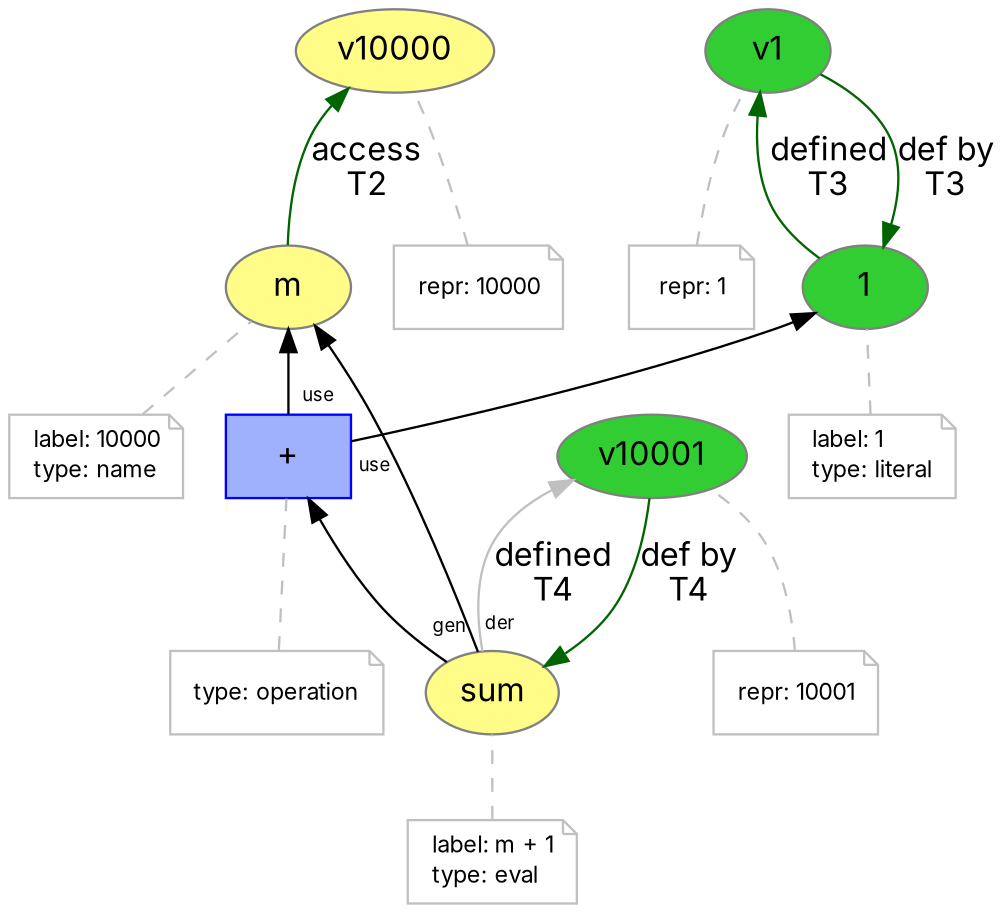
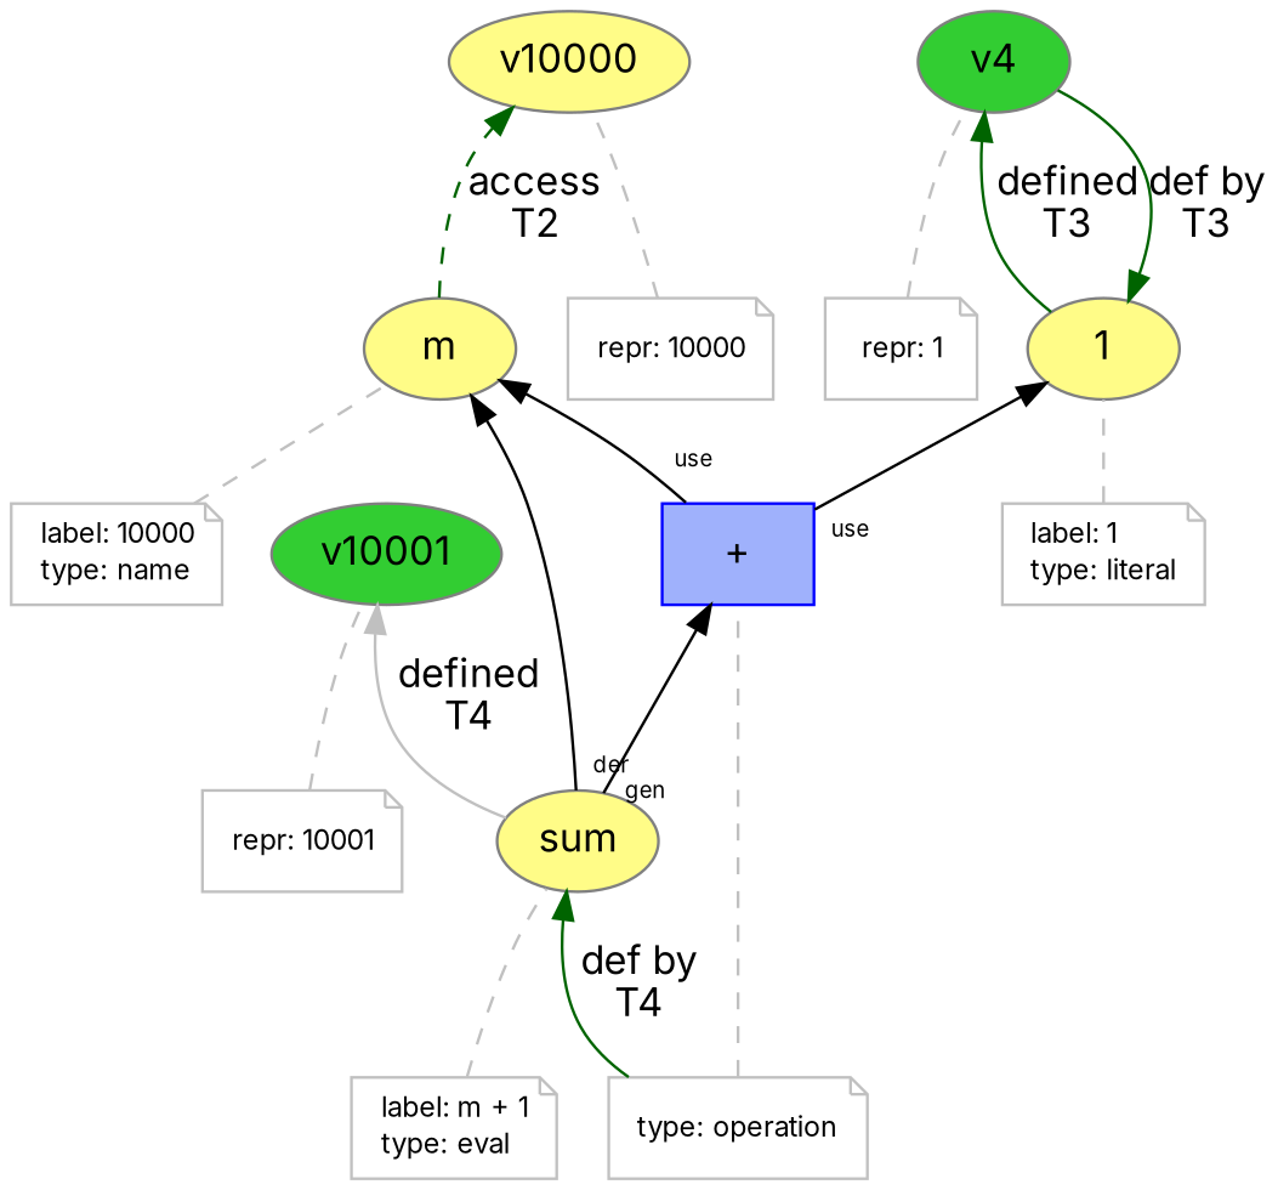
  digraph {
    fontname=Inter
    rankdir=BT
    node [color=gray fontname=Inter shape=note]
    edge [color=gray fontname=Inter labelangle=60.0 labeldistance=1.5 rotation=20]
    n1 [color="#808080" fillcolor="#FFFC87" label=m style=filled shape=""]
    n2 [color="#808080" fillcolor="#FFFC87" label=v10000 style=filled shape=""]
    n3 [fontcolor=black fontsize=10 label=<<TABLE cellpadding="0" border="0"> 	<TR> 	    <TD align="left">label:</TD> 	    <TD align="left">10000</TD> 	</TR> 	<TR> 	    <TD align="left">type:</TD> 	    <TD align="left">name</TD> 	</TR> </TABLE>>]
    n4 [fontcolor=black fontsize=10 label=<<TABLE cellpadding="0" border="0"> 	<TR> 	    <TD align="left">repr:</TD> 	    <TD align="left">10000</TD> 	</TR> </TABLE>>]
-   n5 [color="#808080" fillcolor="#32CD32" label=1 style=filled shape=""]
-   n6 [color="#808080" fillcolor="#32CD32" label=v1 style=filled shape=""]
+   n5 [color="#808080" fillcolor="#FFFC87" label=1 style=filled shape=""]
+   n6 [color="#808080" fillcolor="#32CD32" label=v4 style=filled shape=""]
    n7 [fontcolor=black fontsize=10 label=<<TABLE cellpadding="0" border="0"> 	<TR> 	    <TD align="left">label:</TD> 	    <TD align="left">1</TD> 	</TR> 	<TR> 	    <TD align="left">type:</TD> 	    <TD align="left">literal</TD> 	</TR> </TABLE>>]
    n8 [fontcolor=black fontsize=10 label=<<TABLE cellpadding="0" border="0"> 	<TR> 	    <TD align="left">repr:</TD> 	    <TD align="left">1</TD> 	</TR> </TABLE>>]
    n9 [color="#808080" fillcolor="#FFFC87" label=sum style=filled shape=""]
    n10 [color="#808080" fillcolor="#32CD32" label=v10001 style=filled shape=""]
    n11 [color="#0000FF" fillcolor="#9FB1FC" label="+" shape=polygon sides=4 style=filled]
    n12 [fontcolor=black fontsize=10 label=<<TABLE cellpadding="0" border="0"> 	<TR> 	    <TD align="left">label:</TD> 	    <TD align="left">m + 1</TD> 	</TR> 	<TR> 	    <TD align="left">type:</TD> 	    <TD align="left">eval</TD> 	</TR> </TABLE>>]
    n13 [fontcolor=black fontsize=10 label=<<TABLE cellpadding="0" border="0"> 	<TR> 	    <TD align="left">repr:</TD> 	    <TD align="left">10001</TD> 	</TR> </TABLE>>]
    n14 [fontcolor=black fontsize=10 label=<<TABLE cellpadding="0" border="0"> 	<TR> 	    <TD align="left">type:</TD> 	    <TD align="left">operation</TD> 	</TR> </TABLE>>]
-   n1 -> n2 [color=darkgreen fontsize=14 label="access\nT2"]
+   n1 -> n2 [color=darkgreen fontsize=14 label="access\nT2" style=dashed]
    n3 -> n1 [arrowhead=none style=dashed labelangle="" labeldistance="" rotation=""]
    n4 -> n2 [arrowhead=none style=dashed labelangle="" labeldistance="" rotation=""]
    n5 -> n6 [color=darkgreen fontsize=14 label="defined\nT3"]
    n6 -> n5 [color=darkgreen fontsize=14 label="def by\nT3"]
    n7 -> n5 [arrowhead=none style=dashed labelangle="" labeldistance="" rotation=""]
    n8 -> n6 [arrowhead=none style=dashed labelangle="" labeldistance="" rotation=""]
    n9 -> n1 [labelfontsize=8 taillabel=der color=""]
    n9 -> n10 [fontsize=14 label="defined\nT4"]
    n9 -> n11 [labelfontsize=8 taillabel=gen color=""]
-   n10 -> n9 [color=darkgreen fontsize=14 label="def by\nT4"]
+   n14 -> n9 [color=darkgreen fontsize=14 label="def by\nT4"]
    n11 -> n1 [labelfontsize=8 taillabel=use color=""]
    n11 -> n5 [labelfontsize=8 taillabel=use color=""]
    n12 -> n9 [arrowhead=none style=dashed labelangle="" labeldistance="" rotation=""]
    n13 -> n10 [arrowhead=none style=dashed labelangle="" labeldistance="" rotation=""]
    n14 -> n11 [arrowhead=none style=dashed labelangle="" labeldistance="" rotation=""]
  }
